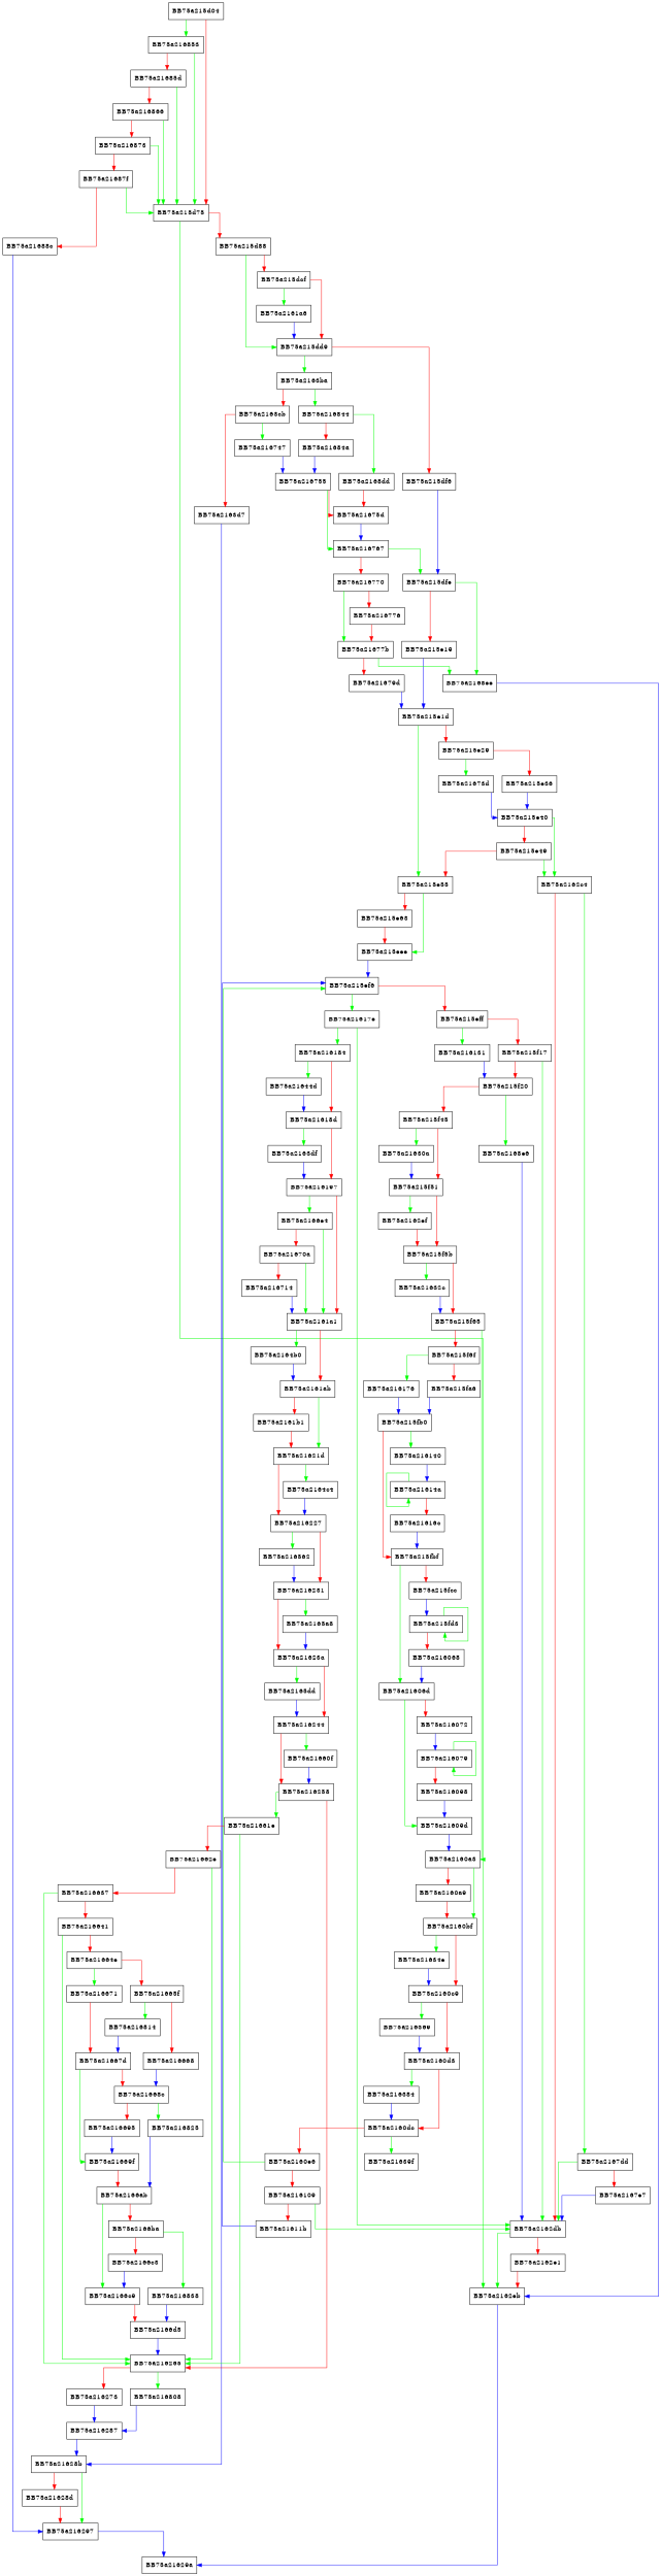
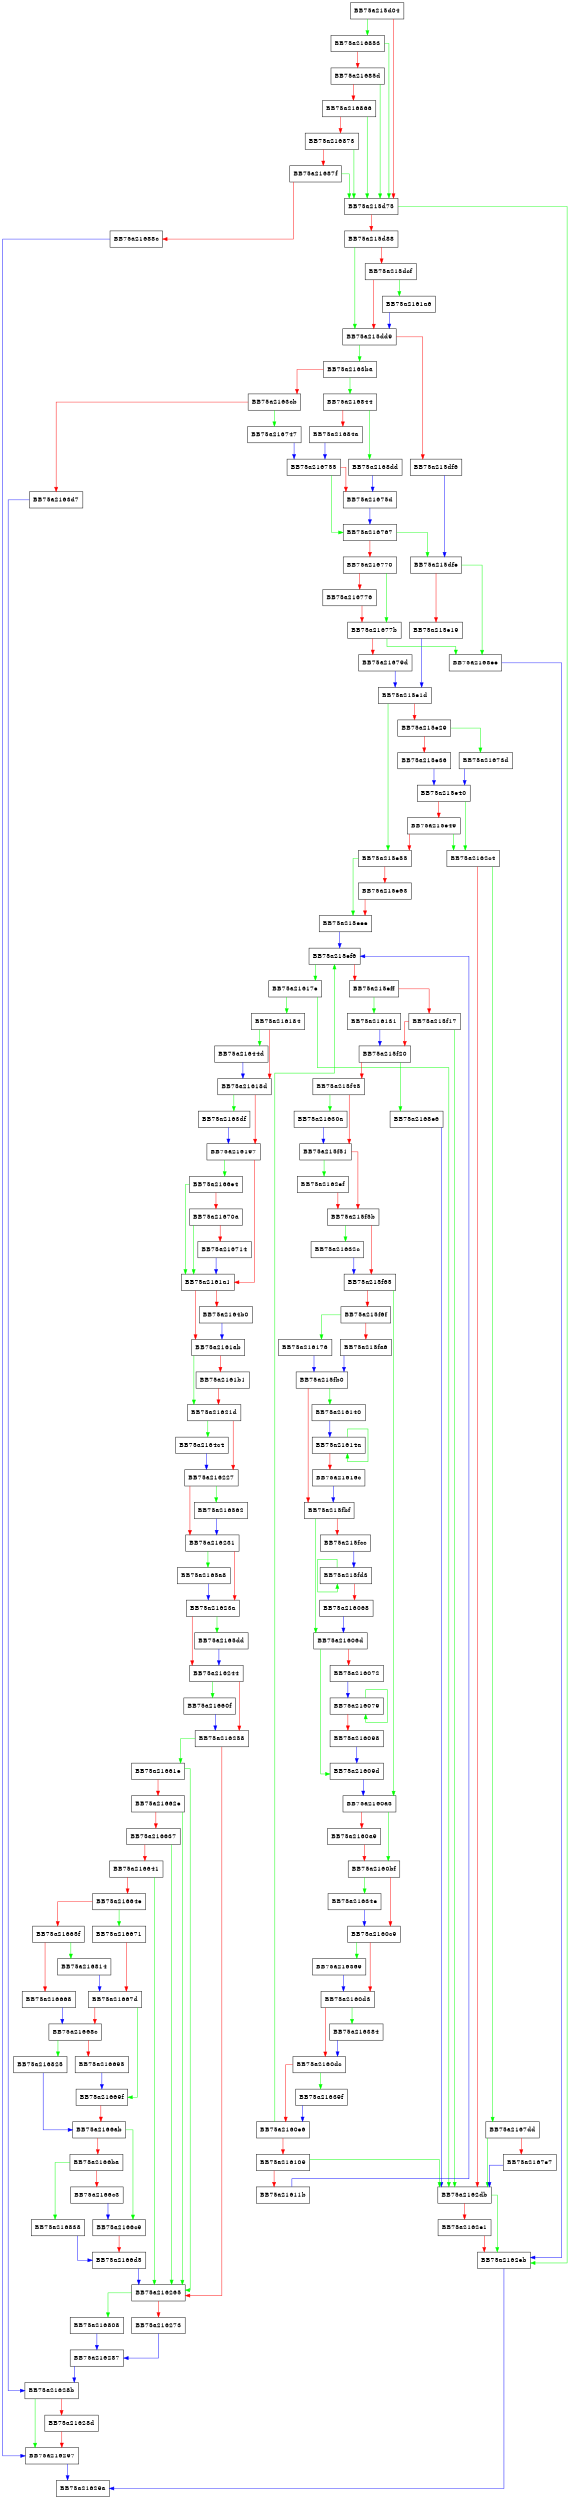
  digraph {
    splines=ortho
    node [shape=box]
    edge [color=red]
    BB75a215d04
    BB75a216853
    BB75a215d75
    BB75a21685d
    BB75a2162eb
    BB75a215d88
    BB75a216866
    BB75a21629a
    BB75a215dd9
    BB75a215dcf
    BB75a2163ba
    BB75a215df6
    n13 [label=BB75a2161a6]
    BB75a216844
    BB75a2163cb
    BB75a215dfe
    BB75a2168dd
    BB75a21684a
    BB75a216747
    BB75a2163d7
    BB75a2168ee
    BB75a215e19
    BB75a215e1d
    BB75a215e55
    BB75a215e29
    BB75a215eee
    BB75a215e63
    BB75a21673d
    BB75a215e36
    BB75a215ef6
    BB75a215e40
    BB75a2162c4
    BB75a215e49
    BB75a2162db
    BB75a2167dd
    BB75a2162e1
    BB75a2167e7
    BB75a21617e
    BB75a215eff
    BB75a216184
    BB75a216131
    BB75a215f17
    BB75a21644d
    BB75a21618d
    BB75a215f20
    BB75a2168e6
    BB75a215f45
    BB75a21630a
    BB75a215f51
    BB75a2162ef
    BB75a215f5b
    BB75a21632c
    BB75a215f65
    BB75a2160a3
    BB75a215f6f
    BB75a2160bf
    BB75a2160a9
    BB75a216176
    BB75a215fa6
    BB75a21634e
    BB75a2160c9
    BB75a215fb0
    BB75a216140
    BB75a215fbf
    BB75a21614a
    BB75a21606d
    BB75a215fcc
    BB75a21616c
    BB75a21609d
    BB75a216072
    BB75a215fd3
    BB75a216079
    BB75a216068
    BB75a216098
    BB75a216369
    BB75a2160d3
    BB75a216384
    BB75a2160dc
    BB75a21639f
    BB75a2160e6
    BB75a216109
    BB75a21611b
    BB75a2163df
    BB75a216197
    BB75a2166e4
    BB75a2161a1
    BB75a21670a
    BB75a2164b0
    BB75a2161ab
    BB75a216714
    BB75a21621d
    BB75a2161b1
    BB75a2164c4
    BB75a216227
    BB75a216562
    BB75a216231
    BB75a2165a8
    BB75a21623a
    BB75a2165dd
    BB75a216244
    BB75a21660f
    BB75a216258
    BB75a21661e
    BB75a216265
    BB75a21662e
    BB75a216808
    BB75a216273
    BB75a216637
    BB75a216287
    BB75a21628b
    BB75a216297
    BB75a21628d
    BB75a21675d
    BB75a216755
    BB75a216767
    BB75a216641
    BB75a21664e
    BB75a216671
    BB75a21665f
    BB75a21667d
    BB75a216814
    BB75a216668
    BB75a21669f
    BB75a21668c
    BB75a2166ab
    BB75a216825
    BB75a216695
    BB75a2166c9
    BB75a2166ba
    BB75a2166d5
    BB75a216838
    BB75a2166c3
    BB75a216770
    BB75a21677b
    BB75a216776
    BB75a21679d
    BB75a216873
    BB75a21687f
    BB75a21688c
    BB75a215d04 -> BB75a216853 [color=green]
    BB75a215d04 -> BB75a215d75
    BB75a216853 -> BB75a215d75 [color=green]
    BB75a216853 -> BB75a21685d
    BB75a215d75 -> BB75a2162eb [color=green]
    BB75a215d75 -> BB75a215d88
    BB75a21685d -> BB75a215d75 [color=green]
    BB75a21685d -> BB75a216866
    BB75a2162eb -> BB75a21629a [color=blue]
    BB75a215d88 -> BB75a215dd9 [color=green]
    BB75a215d88 -> BB75a215dcf
    BB75a216866 -> BB75a215d75 [color=green]
    BB75a216866 -> BB75a216873
    BB75a215dd9 -> BB75a2163ba [color=green]
    BB75a215dd9 -> BB75a215df6
    BB75a215dcf -> BB75a215dd9
    BB75a215dcf -> n13 [color=green]
    BB75a2163ba -> BB75a216844 [color=green]
    BB75a2163ba -> BB75a2163cb
    BB75a215df6 -> BB75a215dfe [color=blue]
    n13 -> BB75a215dd9 [color=blue]
    BB75a216844 -> BB75a2168dd [color=green]
    BB75a216844 -> BB75a21684a
    BB75a2163cb -> BB75a216747 [color=green]
    BB75a2163cb -> BB75a2163d7
    BB75a215dfe -> BB75a2168ee [color=green]
    BB75a215dfe -> BB75a215e19
-   BB75a2168dd -> BB75a21675d
+   BB75a2168dd -> BB75a21675d [color=blue]
    BB75a21684a -> BB75a216755 [color=blue]
    BB75a216747 -> BB75a216755 [color=blue]
    BB75a2163d7 -> BB75a21628b [color=blue]
    BB75a2168ee -> BB75a2162eb [color=blue]
    BB75a215e19 -> BB75a215e1d [color=blue]
    BB75a215e1d -> BB75a215e55 [color=green]
    BB75a215e1d -> BB75a215e29
    BB75a215e55 -> BB75a215eee [color=green]
    BB75a215e55 -> BB75a215e63
    BB75a215e29 -> BB75a21673d [color=green]
    BB75a215e29 -> BB75a215e36
    BB75a215eee -> BB75a215ef6 [color=blue]
    BB75a215e63 -> BB75a215eee
    BB75a21673d -> BB75a215e40 [color=blue]
    BB75a215e36 -> BB75a215e40 [color=blue]
    BB75a215ef6 -> BB75a21617e [color=green]
    BB75a215ef6 -> BB75a215eff
    BB75a215e40 -> BB75a2162c4 [color=green]
    BB75a215e40 -> BB75a215e49
    BB75a2162c4 -> BB75a2162db
    BB75a2162c4 -> BB75a2167dd [color=green]
    BB75a215e49 -> BB75a215e55
    BB75a215e49 -> BB75a2162c4 [color=green]
    BB75a2162db -> BB75a2162eb [color=green]
    BB75a2162db -> BB75a2162e1
    BB75a2167dd -> BB75a2162db [color=green]
    BB75a2167dd -> BB75a2167e7
    BB75a2162e1 -> BB75a2162eb
    BB75a2167e7 -> BB75a2162db [color=blue]
    BB75a21617e -> BB75a2162db [color=green]
    BB75a21617e -> BB75a216184 [color=green]
    BB75a215eff -> BB75a216131 [color=green]
    BB75a215eff -> BB75a215f17
    BB75a216184 -> BB75a21644d [color=green]
    BB75a216184 -> BB75a21618d
    BB75a216131 -> BB75a215f20 [color=blue]
    BB75a215f17 -> BB75a2162db [color=green]
    BB75a215f17 -> BB75a215f20
    BB75a21644d -> BB75a21618d [color=blue]
    BB75a21618d -> BB75a2163df [color=green]
    BB75a21618d -> BB75a216197
    BB75a215f20 -> BB75a2168e6 [color=green]
    BB75a215f20 -> BB75a215f45
    BB75a2168e6 -> BB75a2162db [color=blue]
    BB75a215f45 -> BB75a21630a [color=green]
    BB75a215f45 -> BB75a215f51
    BB75a21630a -> BB75a215f51 [color=blue]
    BB75a215f51 -> BB75a2162ef [color=green]
    BB75a215f51 -> BB75a215f5b
    BB75a2162ef -> BB75a215f5b
    BB75a215f5b -> BB75a21632c [color=green]
    BB75a215f5b -> BB75a215f65
    BB75a21632c -> BB75a215f65 [color=blue]
    BB75a215f65 -> BB75a2160a3 [color=green]
    BB75a215f65 -> BB75a215f6f
    BB75a2160a3 -> BB75a2160bf [color=green]
    BB75a2160a3 -> BB75a2160a9
    BB75a215f6f -> BB75a216176 [color=green]
    BB75a215f6f -> BB75a215fa6
    BB75a2160bf -> BB75a21634e [color=green]
    BB75a2160bf -> BB75a2160c9
    BB75a2160a9 -> BB75a2160bf
    BB75a216176 -> BB75a215fb0 [color=blue]
    BB75a215fa6 -> BB75a215fb0 [color=blue]
    BB75a21634e -> BB75a2160c9 [color=blue]
    BB75a2160c9 -> BB75a216369 [color=green]
    BB75a2160c9 -> BB75a2160d3
    BB75a215fb0 -> BB75a216140 [color=green]
    BB75a215fb0 -> BB75a215fbf
    BB75a216140 -> BB75a21614a [color=blue]
    BB75a215fbf -> BB75a21606d [color=green]
    BB75a215fbf -> BB75a215fcc
    BB75a21614a -> BB75a21614a [color=green]
    BB75a21614a -> BB75a21616c
    BB75a21606d -> BB75a21609d [color=green]
    BB75a21606d -> BB75a216072
    BB75a215fcc -> BB75a215fd3 [color=blue]
    BB75a21616c -> BB75a215fbf [color=blue]
    BB75a21609d -> BB75a2160a3 [color=blue]
    BB75a216072 -> BB75a216079 [color=blue]
    BB75a215fd3 -> BB75a215fd3 [color=green]
    BB75a215fd3 -> BB75a216068
    BB75a216079 -> BB75a216079 [color=green]
    BB75a216079 -> BB75a216098
    BB75a216068 -> BB75a21606d [color=blue]
    BB75a216098 -> BB75a21609d [color=blue]
    BB75a216369 -> BB75a2160d3 [color=blue]
    BB75a2160d3 -> BB75a216384 [color=green]
    BB75a2160d3 -> BB75a2160dc
    BB75a216384 -> BB75a2160dc [color=blue]
    BB75a2160dc -> BB75a21639f [color=green]
    BB75a2160dc -> BB75a2160e6
+   BB75a21639f -> BB75a2160e6 [color=blue]
    BB75a2160e6 -> BB75a215ef6 [color=green]
    BB75a2160e6 -> BB75a216109
    BB75a216109 -> BB75a2162db [color=green]
    BB75a216109 -> BB75a21611b
    BB75a21611b -> BB75a215ef6 [color=blue]
    BB75a2163df -> BB75a216197 [color=blue]
    BB75a216197 -> BB75a2166e4 [color=green]
    BB75a216197 -> BB75a2161a1
    BB75a2166e4 -> BB75a2161a1 [color=green]
    BB75a2166e4 -> BB75a21670a
-   BB75a2161a1 -> BB75a2164b0 [color=green]
+   BB75a2161a1 -> BB75a2164b0
    BB75a2161a1 -> BB75a2161ab
    BB75a21670a -> BB75a2161a1 [color=green]
    BB75a21670a -> BB75a216714
    BB75a2164b0 -> BB75a2161ab [color=blue]
    BB75a2161ab -> BB75a21621d [color=green]
    BB75a2161ab -> BB75a2161b1
    BB75a216714 -> BB75a2161a1 [color=blue]
    BB75a21621d -> BB75a2164c4 [color=green]
    BB75a21621d -> BB75a216227
    BB75a2161b1 -> BB75a21621d
    BB75a2164c4 -> BB75a216227 [color=blue]
    BB75a216227 -> BB75a216562 [color=green]
    BB75a216227 -> BB75a216231
    BB75a216562 -> BB75a216231 [color=blue]
    BB75a216231 -> BB75a2165a8 [color=green]
    BB75a216231 -> BB75a21623a
    BB75a2165a8 -> BB75a21623a [color=blue]
    BB75a21623a -> BB75a2165dd [color=green]
    BB75a21623a -> BB75a216244
    BB75a2165dd -> BB75a216244 [color=blue]
    BB75a216244 -> BB75a21660f [color=green]
    BB75a216244 -> BB75a216258
    BB75a21660f -> BB75a216258 [color=blue]
    BB75a216258 -> BB75a21661e [color=green]
    BB75a216258 -> BB75a216265
    BB75a21661e -> BB75a216265 [color=green]
    BB75a21661e -> BB75a21662e
    BB75a216265 -> BB75a216808 [color=green]
    BB75a216265 -> BB75a216273
    BB75a21662e -> BB75a216265 [color=green]
    BB75a21662e -> BB75a216637
    BB75a216808 -> BB75a216287 [color=blue]
    BB75a216273 -> BB75a216287 [color=blue]
    BB75a216637 -> BB75a216265 [color=green]
    BB75a216637 -> BB75a216641
    BB75a216287 -> BB75a21628b [color=blue]
    BB75a21628b -> BB75a216297 [color=green]
    BB75a21628b -> BB75a21628d
    BB75a216297 -> BB75a21629a [color=blue]
    BB75a21628d -> BB75a216297
    BB75a21675d -> BB75a216767 [color=blue]
    BB75a216755 -> BB75a21675d
    BB75a216755 -> BB75a216767 [color=green]
    BB75a216767 -> BB75a215dfe [color=green]
    BB75a216767 -> BB75a216770
    BB75a216641 -> BB75a216265 [color=green]
    BB75a216641 -> BB75a21664e
    BB75a21664e -> BB75a216671 [color=green]
    BB75a21664e -> BB75a21665f
    BB75a216671 -> BB75a21667d
    BB75a21665f -> BB75a216814 [color=green]
    BB75a21665f -> BB75a216668
    BB75a21667d -> BB75a21669f [color=green]
    BB75a21667d -> BB75a21668c
    BB75a216814 -> BB75a21667d [color=blue]
    BB75a216668 -> BB75a21668c [color=blue]
    BB75a21669f -> BB75a2166ab
    BB75a21668c -> BB75a216825 [color=green]
    BB75a21668c -> BB75a216695
    BB75a2166ab -> BB75a2166c9 [color=green]
    BB75a2166ab -> BB75a2166ba
    BB75a216825 -> BB75a2166ab [color=blue]
    BB75a216695 -> BB75a21669f [color=blue]
    BB75a2166c9 -> BB75a2166d5
    BB75a2166ba -> BB75a216838 [color=green]
    BB75a2166ba -> BB75a2166c3
    BB75a2166d5 -> BB75a216265 [color=blue]
    BB75a216838 -> BB75a2166d5 [color=blue]
    BB75a2166c3 -> BB75a2166c9 [color=blue]
    BB75a216770 -> BB75a21677b [color=green]
    BB75a216770 -> BB75a216776
    BB75a21677b -> BB75a2168ee [color=green]
    BB75a21677b -> BB75a21679d
    BB75a216776 -> BB75a21677b
    BB75a21679d -> BB75a215e1d [color=blue]
    BB75a216873 -> BB75a215d75 [color=green]
    BB75a216873 -> BB75a21687f
    BB75a21687f -> BB75a215d75 [color=green]
    BB75a21687f -> BB75a21688c
    BB75a21688c -> BB75a216297 [color=blue]
  }
